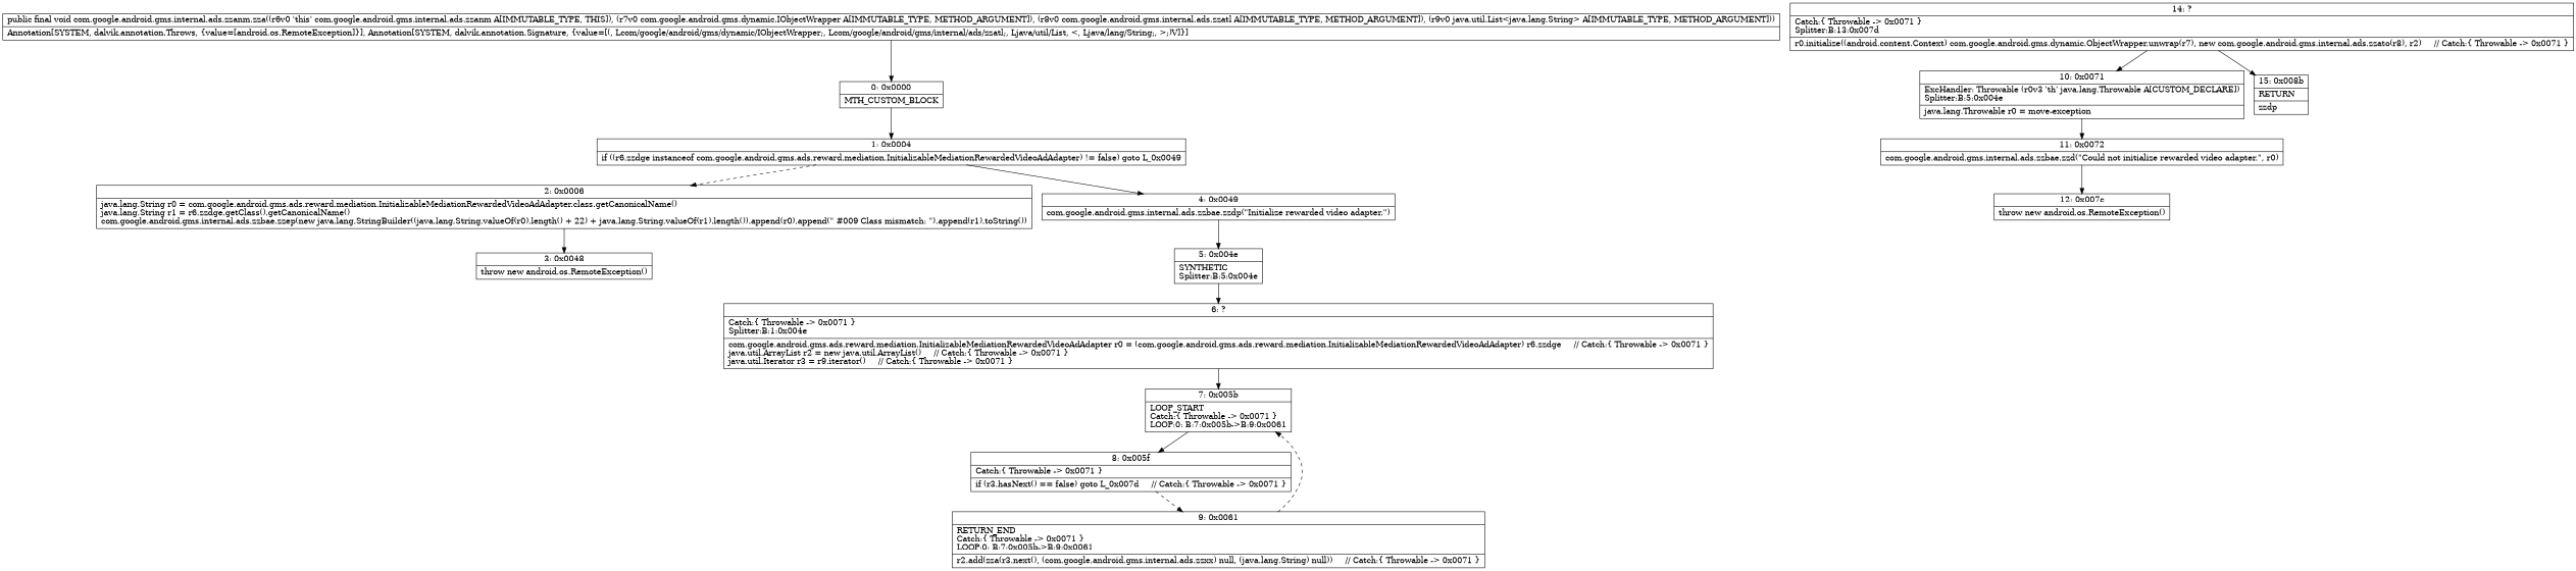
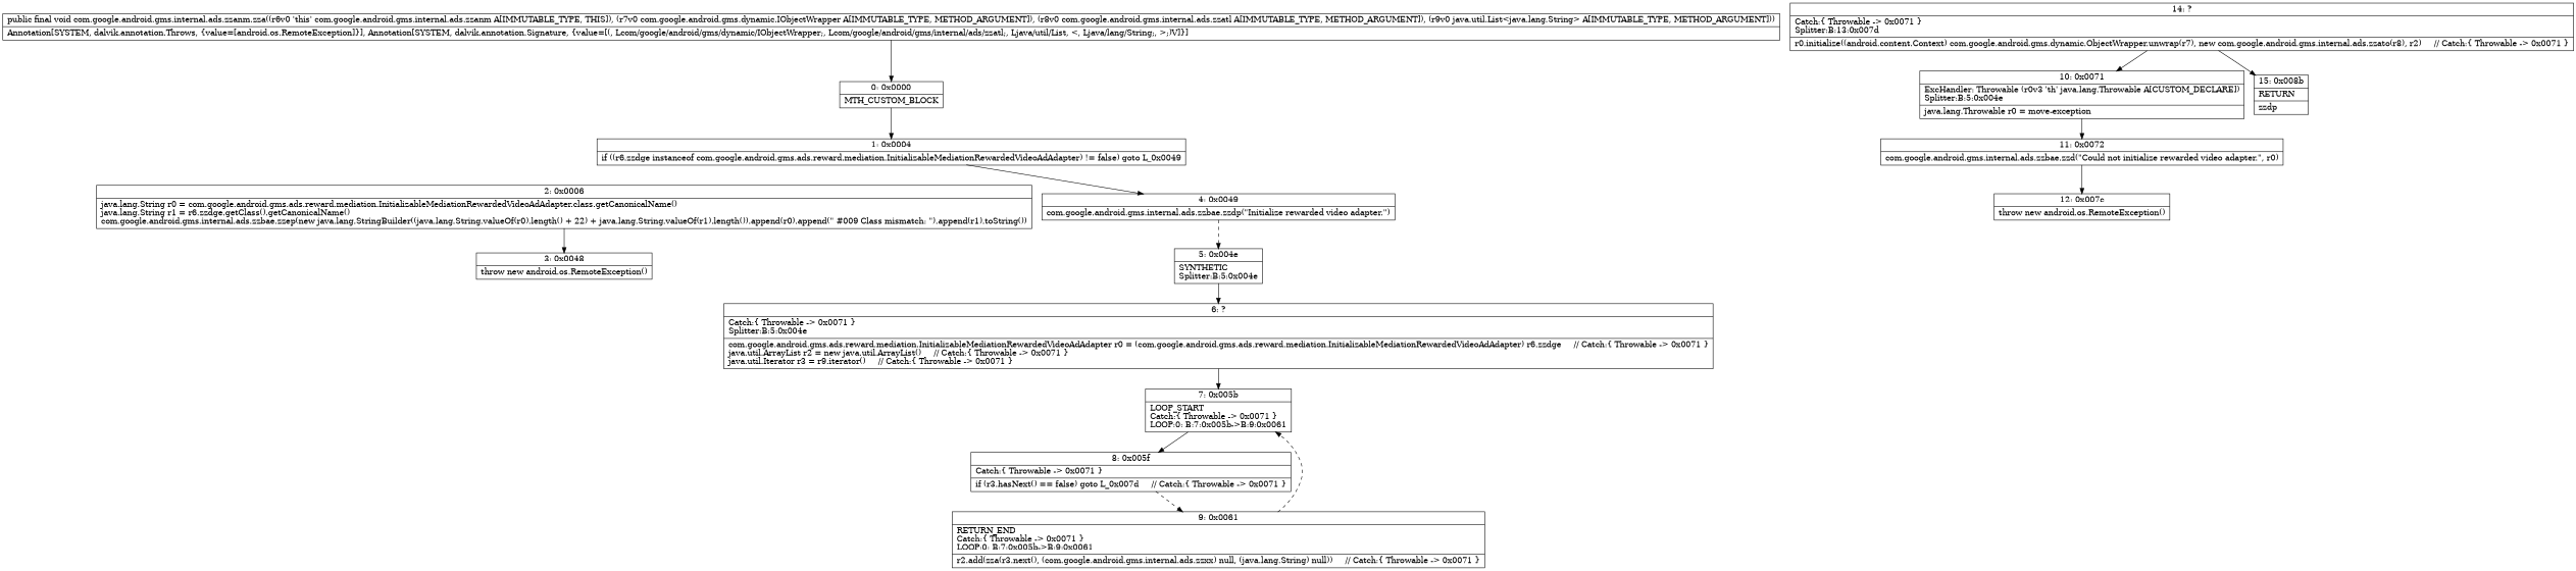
  digraph {
    node [shape=record]
    n1 [label="{0\:\ 0x0000|MTH_CUSTOM_BLOCK\l}"]
    n2 [label="{1\:\ 0x0004|if ((r6.zzdge instanceof com.google.android.gms.ads.reward.mediation.InitializableMediationRewardedVideoAdAdapter) != false) goto L_0x0049\l}"]
    n3 [label="{2\:\ 0x0006|java.lang.String r0 = com.google.android.gms.ads.reward.mediation.InitializableMediationRewardedVideoAdAdapter.class.getCanonicalName()\ljava.lang.String r1 = r6.zzdge.getClass().getCanonicalName()\lcom.google.android.gms.internal.ads.zzbae.zzep(new java.lang.StringBuilder((java.lang.String.valueOf(r0).length() + 22) + java.lang.String.valueOf(r1).length()).append(r0).append(\" #009 Class mismatch: \").append(r1).toString())\l}"]
    n4 [label="{4\:\ 0x0049|com.google.android.gms.internal.ads.zzbae.zzdp(\"Initialize rewarded video adapter.\")\l}"]
    n5 [label="{3\:\ 0x0048|throw new android.os.RemoteException()\l}"]
    n6 [label="{5\:\ 0x004e|SYNTHETIC\lSplitter:B:5:0x004e\l}"]
-   n7 [label="{6\:\ ?|Catch:\{ Throwable \-\> 0x0071 \}\lSplitter:B:1:0x004e\l|com.google.android.gms.ads.reward.mediation.InitializableMediationRewardedVideoAdAdapter r0 = (com.google.android.gms.ads.reward.mediation.InitializableMediationRewardedVideoAdAdapter) r6.zzdge     \/\/ Catch:\{ Throwable \-\> 0x0071 \}\ljava.util.ArrayList r2 = new java.util.ArrayList()     \/\/ Catch:\{ Throwable \-\> 0x0071 \}\ljava.util.Iterator r3 = r9.iterator()     \/\/ Catch:\{ Throwable \-\> 0x0071 \}\l}"]
+   n7 [label="{6\:\ ?|Catch:\{ Throwable \-\> 0x0071 \}\lSplitter:B:5:0x004e\l|com.google.android.gms.ads.reward.mediation.InitializableMediationRewardedVideoAdAdapter r0 = (com.google.android.gms.ads.reward.mediation.InitializableMediationRewardedVideoAdAdapter) r6.zzdge     \/\/ Catch:\{ Throwable \-\> 0x0071 \}\ljava.util.ArrayList r2 = new java.util.ArrayList()     \/\/ Catch:\{ Throwable \-\> 0x0071 \}\ljava.util.Iterator r3 = r9.iterator()     \/\/ Catch:\{ Throwable \-\> 0x0071 \}\l}"]
    n8 [label="{7\:\ 0x005b|LOOP_START\lCatch:\{ Throwable \-\> 0x0071 \}\lLOOP:0: B:7:0x005b\-\>B:9:0x0061\l}"]
    n9 [label="{10\:\ 0x0071|ExcHandler: Throwable (r0v3 'th' java.lang.Throwable A[CUSTOM_DECLARE])\lSplitter:B:5:0x004e\l|java.lang.Throwable r0 = move\-exception\l}"]
    n10 [label="{11\:\ 0x0072|com.google.android.gms.internal.ads.zzbae.zzd(\"Could not initialize rewarded video adapter.\", r0)\l}"]
    n11 [label="{8\:\ 0x005f|Catch:\{ Throwable \-\> 0x0071 \}\l|if (r3.hasNext() == false) goto L_0x007d     \/\/ Catch:\{ Throwable \-\> 0x0071 \}\l}"]
    n12 [label="{9\:\ 0x0061|RETURN_END\lCatch:\{ Throwable \-\> 0x0071 \}\lLOOP:0: B:7:0x005b\-\>B:9:0x0061\l|r2.add(zza(r3.next(), (com.google.android.gms.internal.ads.zzxx) null, (java.lang.String) null))     \/\/ Catch:\{ Throwable \-\> 0x0071 \}\l}"]
    n13 [label="{12\:\ 0x007c|throw new android.os.RemoteException()\l}"]
    n14 [label="{14\:\ ?|Catch:\{ Throwable \-\> 0x0071 \}\lSplitter:B:13:0x007d\l|r0.initialize((android.content.Context) com.google.android.gms.dynamic.ObjectWrapper.unwrap(r7), new com.google.android.gms.internal.ads.zzato(r8), r2)     \/\/ Catch:\{ Throwable \-\> 0x0071 \}\l}"]
    n15 [label="{15\:\ 0x008b|RETURN\l|zzdp\l}"]
    n16 [label="{public final void com.google.android.gms.internal.ads.zzanm.zza((r6v0 'this' com.google.android.gms.internal.ads.zzanm A[IMMUTABLE_TYPE, THIS]), (r7v0 com.google.android.gms.dynamic.IObjectWrapper A[IMMUTABLE_TYPE, METHOD_ARGUMENT]), (r8v0 com.google.android.gms.internal.ads.zzatl A[IMMUTABLE_TYPE, METHOD_ARGUMENT]), (r9v0 java.util.List\<java.lang.String\> A[IMMUTABLE_TYPE, METHOD_ARGUMENT]))  | Annotation[SYSTEM, dalvik.annotation.Throws, \{value=[android.os.RemoteException]\}], Annotation[SYSTEM, dalvik.annotation.Signature, \{value=[(, Lcom\/google\/android\/gms\/dynamic\/IObjectWrapper;, Lcom\/google\/android\/gms\/internal\/ads\/zzatl;, Ljava\/util\/List, \<, Ljava\/lang\/String;, \>;)V]\}]\l}"]
    n1 -> n2
-   n2 -> n3 [style=dashed]
    n2 -> n4
    n3 -> n5
-   n4 -> n6
+   n4 -> n6 [style=dashed]
    n6 -> n7
    n7 -> n8
    n8 -> n11
    n9 -> n10
    n10 -> n13
    n11 -> n12 [style=dashed]
    n12 -> n8 [style=dashed]
    n14 -> n9
    n14 -> n15
    n16 -> n1
  }
